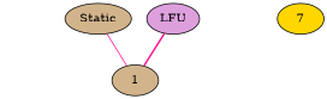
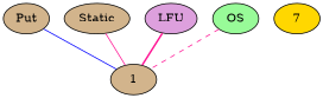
  graph {
    node [fillcolor=tan style=filled]
    edge [color=deeppink style=solid]
+   Put
    1
    Static
    LFU [fillcolor=plum]
+   OS [fillcolor=palegreen]
    n6 [fillcolor=gold label=7]
+   Put -- 1 [color=blue]
    Static -- 1
    LFU -- 1 [style=bold]
+   OS -- 1 [style=dashed]
  }
